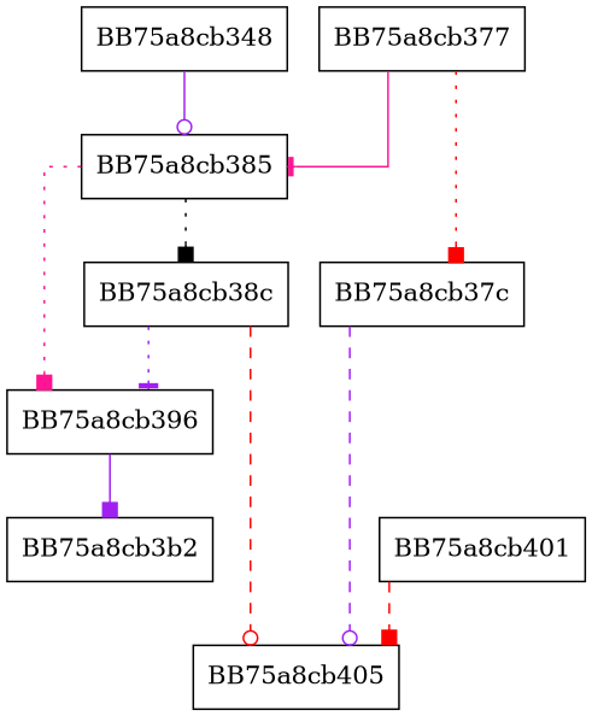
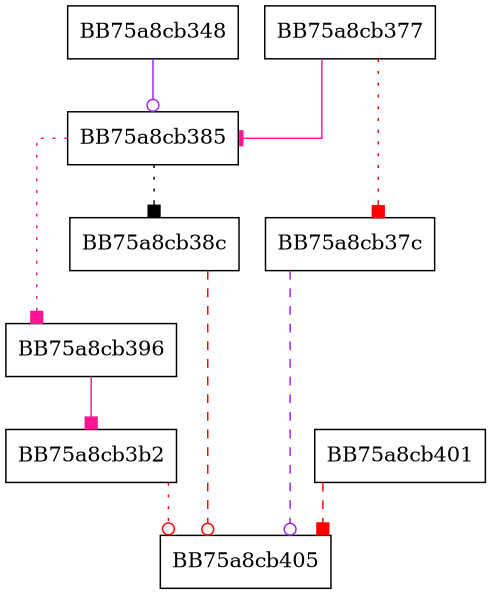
  digraph {
    splines=ortho
    node [shape=box]
    edge [arrowhead=box color=purple style=dotted]
    BB75a8cb348
    BB75a8cb385
    BB75a8cb396
    BB75a8cb38c
    BB75a8cb377
    BB75a8cb37c
    BB75a8cb3b2
    BB75a8cb405
    BB75a8cb401
    BB75a8cb348 -> BB75a8cb385 [arrowhead=odot style=solid]
    BB75a8cb385 -> BB75a8cb396 [color=deeppink]
    BB75a8cb385 -> BB75a8cb38c [color=black]
-   BB75a8cb396 -> BB75a8cb3b2 [style=solid]
-   BB75a8cb38c -> BB75a8cb396 [arrowhead=tee]
+   BB75a8cb396 -> BB75a8cb3b2 [color=deeppink style=solid]
    BB75a8cb38c -> BB75a8cb405 [arrowhead=odot color=red style=dashed]
    BB75a8cb377 -> BB75a8cb385 [arrowhead=tee color=deeppink style=solid]
    BB75a8cb377 -> BB75a8cb37c [color=red]
    BB75a8cb37c -> BB75a8cb405 [arrowhead=odot style=dashed]
+   BB75a8cb3b2 -> BB75a8cb405 [arrowhead=odot color=red]
    BB75a8cb401 -> BB75a8cb405 [color=red style=dashed]
  }
